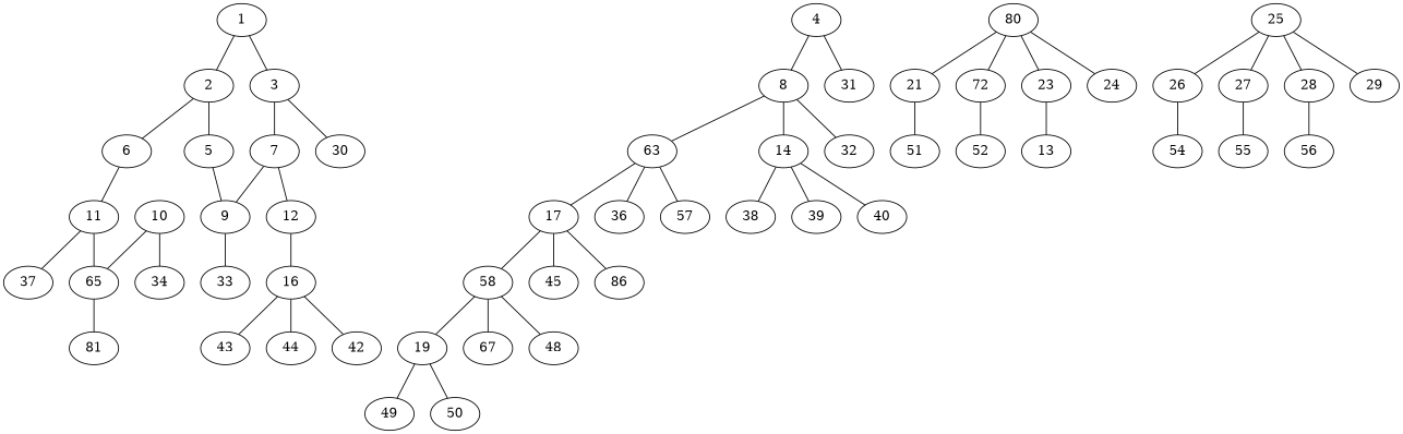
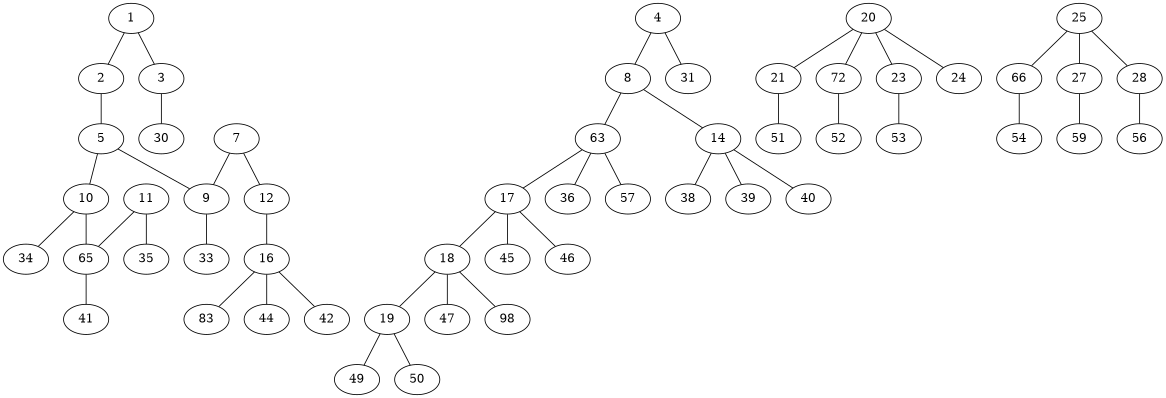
  graph {
    node [chem=H]
    edge [valence=1]
    1 [chem=C]
    2 [chem=C]
    3 [chem=C]
    5 [chem=C]
-   6 [chem=N]
    7 [chem=C]
    30
    4 [chem=N]
    8 [chem=C]
    31
    9 [chem=C]
    10 [chem=C]
    11 [chem=C]
    12 [chem=O]
    n15 [chem=C label=63]
    14 [chem=C]
-   32
    33
    n19 [chem=C label=65]
    34
-   35 [label=37]
+   35
    16 [chem=C]
    17 [chem=C]
    36
    n25 [label=57]
    38
    39
    40
-   41 [label=81]
+   41
    42
-   43
+   43 [label=83]
    44
-   18 [chem=C label=58]
+   18 [chem=C]
    45
-   46 [label=86]
+   46
    19 [chem=N]
-   47 [label=67]
-   48
+   47
+   48 [label=98]
    49
    50
-   20 [chem=P label=80]
+   20 [chem=P]
    21 [chem=O]
    n43 [chem=O label=72]
    23 [chem=O]
    24 [chem=O]
    51
    52
-   53 [label=13]
+   53
    25 [chem=P]
-   26 [chem=O]
+   26 [chem=O label=66]
    27 [chem=O]
    28 [chem=O]
-   29 [chem=O]
    54
-   55
+   55 [label=59]
    56
    1 -- 2
    1 -- 3 [valence=2]
    2 -- 5
-   2 -- 6 [valence=2]
-   3 -- 7
    3 -- 30
    5 -- 9
-   6 -- 11
+   5 -- 10 [valence=2]
    7 -- 9 [valence=2]
    7 -- 12
    4 -- 8
    4 -- 31
    8 -- n15
    8 -- 14
-   8 -- 32
    9 -- 33
    10 -- n19
    10 -- 34
    11 -- n19 [valence=2]
    11 -- 35
    12 -- 16
    n15 -- 17
    n15 -- 36
    n15 -- n25
    14 -- 38
    14 -- 39
    14 -- 40
    n19 -- 41
    16 -- 42
    16 -- 43
    16 -- 44
    17 -- 18
    17 -- 45
    17 -- 46
    18 -- 19
    18 -- 47
    18 -- 48
    19 -- 49
    19 -- 50
    20 -- 21
    20 -- n43
    20 -- 23
    20 -- 24 [valence=2]
    21 -- 51
    n43 -- 52
    23 -- 53
    25 -- 26
    25 -- 27
    25 -- 28
-   25 -- 29 [valence=2]
    26 -- 54
    27 -- 55
    28 -- 56
  }
